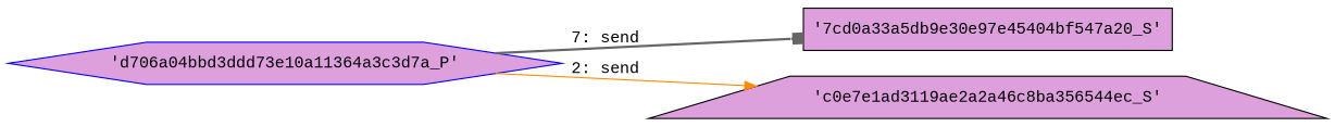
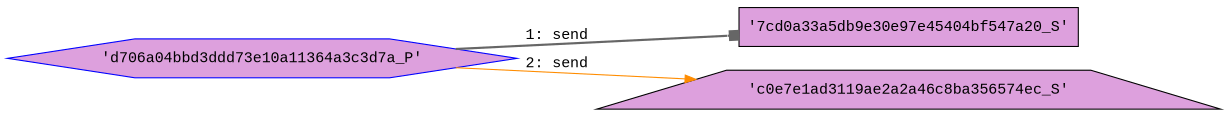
  digraph {
    engine=neato
    fixedsize=false
    fontname="Liberation Mono"
    fontsize=10
    nodesep=0.3
    rankdir=LR
    ranksep=0
    splines=true
    node [color=black fillcolor=plum fontname="Liberation Mono" node_type=Socket style=filled]
    edge [fontname="Liberation Mono"]
    n1 [label="'7cd0a33a5db9e30e97e45404bf547a20_S'" shape=box]
    "'d706a04bbd3ddd73e10a11364a3c3d7a_P'" [color=blue node_type=Process shape=hexagon]
-   "'c0e7e1ad3119ae2a2a46c8ba356574ec_S'" [shape=trapezium label="'c0e7e1ad3119ae2a2a46c8ba356544ec_S'"]
-   "'d706a04bbd3ddd73e10a11364a3c3d7a_P'" -> n1 [arrowhead=box color=gray40 label="7: send" style=bold]
+   "'c0e7e1ad3119ae2a2a46c8ba356574ec_S'" [shape=trapezium]
+   "'d706a04bbd3ddd73e10a11364a3c3d7a_P'" -> n1 [arrowhead=box color=gray40 label="1: send" style=bold]
    "'d706a04bbd3ddd73e10a11364a3c3d7a_P'" -> "'c0e7e1ad3119ae2a2a46c8ba356574ec_S'" [arrowhead=normal color=darkorange label="2: send" style=solid]
  }
